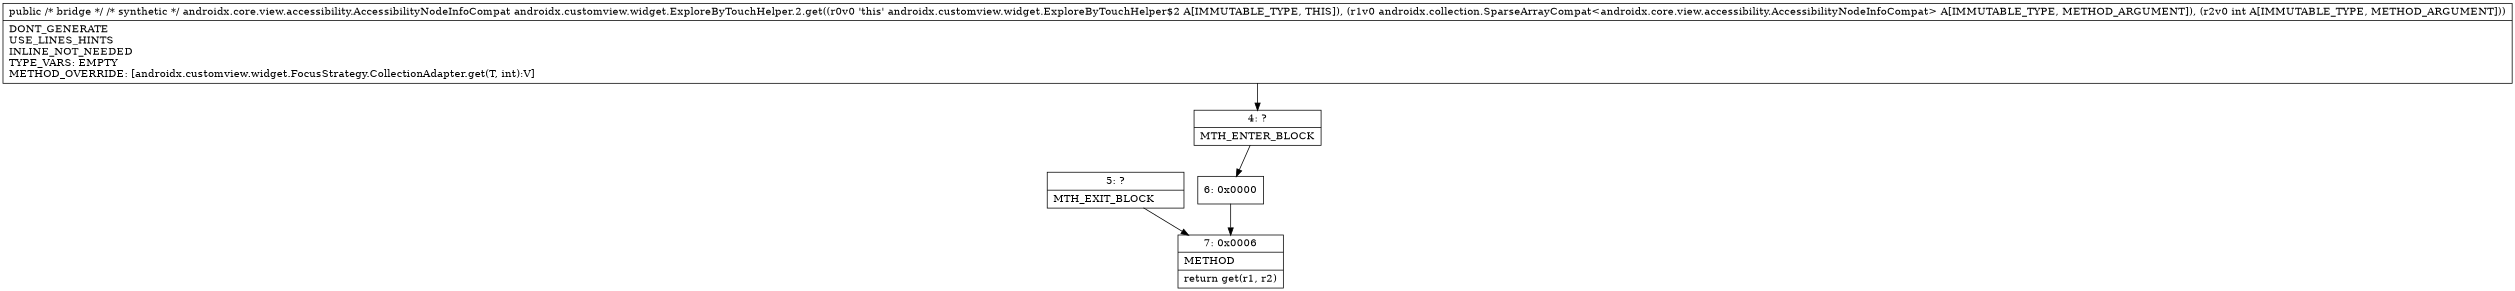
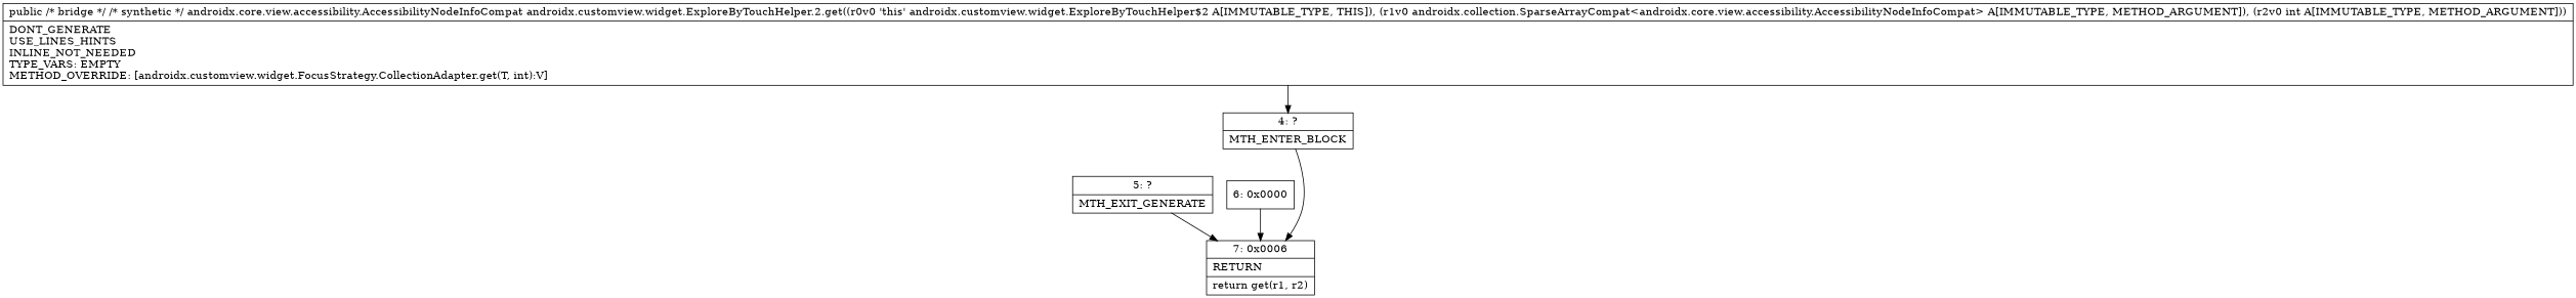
  digraph {
    node [shape=record]
    n1 [label="{4\:\ ?|MTH_ENTER_BLOCK\l}"]
    n2 [label="{6\:\ 0x0000}"]
-   n3 [label="{7\:\ 0x0006|METHOD\l|return get(r1, r2)\l}"]
-   n4 [label="{5\:\ ?|MTH_EXIT_BLOCK\l}"]
+   n3 [label="{7\:\ 0x0006|RETURN\l|return get(r1, r2)\l}"]
+   n4 [label="{5\:\ ?|MTH_EXIT_GENERATE\l}"]
    n5 [label="{public \/* bridge *\/ \/* synthetic *\/ androidx.core.view.accessibility.AccessibilityNodeInfoCompat androidx.customview.widget.ExploreByTouchHelper.2.get((r0v0 'this' androidx.customview.widget.ExploreByTouchHelper$2 A[IMMUTABLE_TYPE, THIS]), (r1v0 androidx.collection.SparseArrayCompat\<androidx.core.view.accessibility.AccessibilityNodeInfoCompat\> A[IMMUTABLE_TYPE, METHOD_ARGUMENT]), (r2v0 int A[IMMUTABLE_TYPE, METHOD_ARGUMENT]))  | DONT_GENERATE\lUSE_LINES_HINTS\lINLINE_NOT_NEEDED\lTYPE_VARS: EMPTY\lMETHOD_OVERRIDE: [androidx.customview.widget.FocusStrategy.CollectionAdapter.get(T, int):V]\l}"]
-   n1 -> n2
+   n1 -> n3
    n2 -> n3
    n4 -> n3
    n5 -> n1
  }
